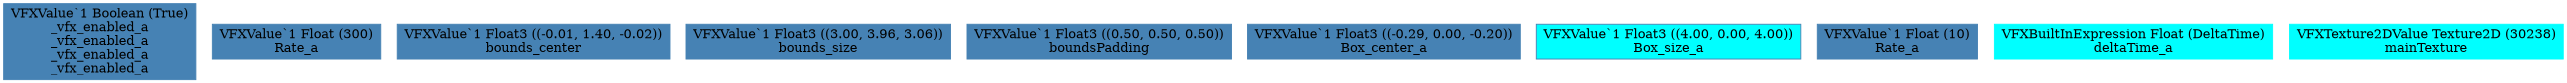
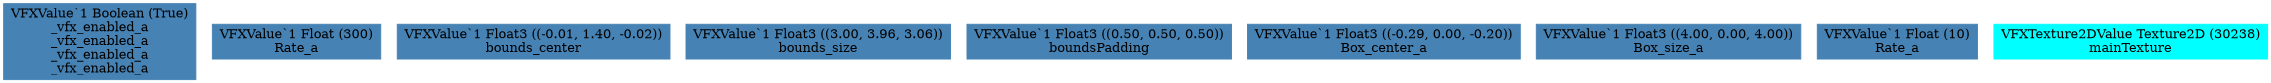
  digraph {
    node [color=steelblue shape=box style=filled]
    n1 [label="VFXValue`1 Boolean (True)\n_vfx_enabled_a\n_vfx_enabled_a\n_vfx_enabled_a\n_vfx_enabled_a"]
    n2 [label="VFXValue`1 Float (300)\nRate_a"]
    n3 [label="VFXValue`1 Float3 ((-0.01, 1.40, -0.02))\nbounds_center"]
    n4 [label="VFXValue`1 Float3 ((3.00, 3.96, 3.06))\nbounds_size"]
    n5 [label="VFXValue`1 Float3 ((0.50, 0.50, 0.50))\nboundsPadding"]
    n6 [label="VFXValue`1 Float3 ((-0.29, 0.00, -0.20))\nBox_center_a"]
-   n7 [label="VFXValue`1 Float3 ((4.00, 0.00, 4.00))\nBox_size_a" fillcolor=cyan]
+   n7 [label="VFXValue`1 Float3 ((4.00, 0.00, 4.00))\nBox_size_a"]
    n8 [label="VFXValue`1 Float (10)\nRate_a"]
-   n9 [color=cyan label="VFXBuiltInExpression Float (DeltaTime)\ndeltaTime_a"]
    n10 [color=cyan label="VFXTexture2DValue Texture2D (30238)\nmainTexture"]
  }
